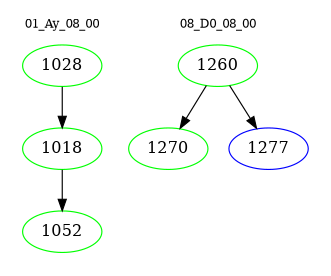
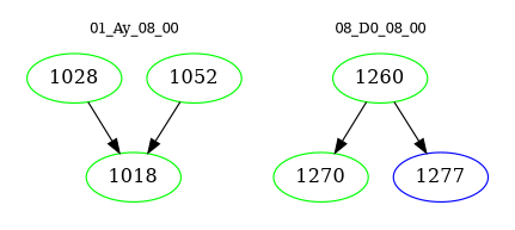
  digraph {
    node [color=green]
    edge [color=black]
    n1 [label=1018]
    n2 [label=1052]
    n3 [label=1028]
    n4 [label=1260]
    n5 [label=1270]
    n6 [color=blue label=1277]
    subgraph cluster_1 {
      color=white
      fontsize=10
      label="01_Ay_08_00"
      n1
      n2
      n3
    }
    subgraph cluster_2 {
      color=white
      fontsize=10
      label="08_D0_08_00"
      n4
      n5
      n6
    }
-   n1 -> n2
+   n2 -> n1
    n3 -> n1
    n4 -> n5
    n4 -> n6
  }
